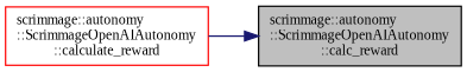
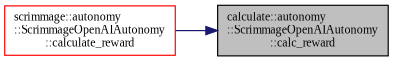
  digraph {
    rankdir=RL
    fontname="Liberation Serif"
    node [fontname="Liberation Serif" fontsize=10 shape=record style=filled]
-   n1 [color=black fillcolor=grey75 fontcolor=black height=0.2 label="scrimmage::autonomy\l::ScrimmageOpenAIAutonomy\l::calc_reward" width=0.4]
+   n1 [color=black fillcolor=grey75 fontcolor=black height=0.2 label="calculate::autonomy\l::ScrimmageOpenAIAutonomy\l::calc_reward" width=0.4]
    n2 [color=red fillcolor=white height=0.2 label="scrimmage::autonomy\l::ScrimmageOpenAIAutonomy\l::calculate_reward" width=0.4]
    n1 -> n2 [color=midnightblue dir=back fontname="Liberation Serif" fontsize=10 labelfontname=Helvetica labelfontsize=10 style=solid]
  }
